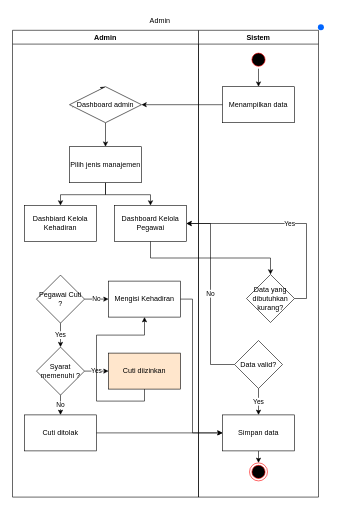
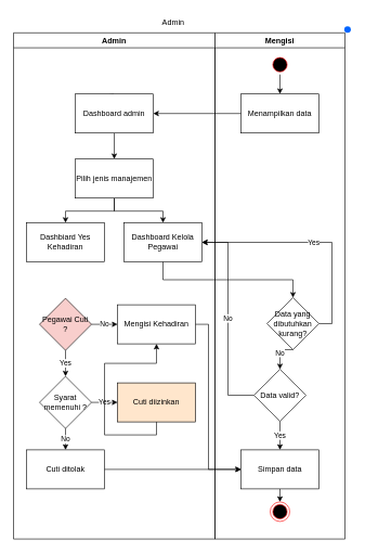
  <mxCell id="0" />
  <mxCell id="1" parent="0" />
  <mxCell id="2" value="" style="shape=ellipse;fillColor=#0065FF;strokeColor=none;html=1;sketch=0;" parent="1" vertex="1"><mxGeometry x="529" y="40" width="10" height="10" as="geometry" /></mxCell>
  <mxCell id="3" value="Admin" style="swimlane;whiteSpace=wrap;html=1;startSize=23;" parent="1" vertex="1"><mxGeometry x="20" y="50" width="310" height="778" as="geometry" /></mxCell>
  <mxCell id="4" style="rounded=0;orthogonalLoop=1;jettySize=auto;html=1;entryX=0.5;entryY=0;entryDx=0;entryDy=0;" parent="3" target="6" edge="1"><mxGeometry relative="1" as="geometry"><mxPoint x="505" y="158" as="targetPoint" /><mxPoint x="100" y="128" as="sourcePoint" /></mxGeometry></mxCell>
  <mxCell id="5" style="edgeStyle=orthogonalEdgeStyle;rounded=0;orthogonalLoop=1;jettySize=auto;html=1;exitX=0.5;exitY=1;exitDx=0;exitDy=0;entryX=0.5;entryY=0;entryDx=0;entryDy=0;" parent="3" source="6" target="9" edge="1"><mxGeometry relative="1" as="geometry" /></mxCell>
- <mxCell id="6" value="Dashboard admin" style="rhombus;whiteSpace=wrap;html=1;" parent="3" vertex="1"><mxGeometry x="95" y="94" width="120" height="60" as="geometry" /></mxCell>
+ <mxCell id="6" value="Dashboard admin" style="rounded=0;whiteSpace=wrap;html=1;" parent="3" vertex="1"><mxGeometry x="95" y="94" width="120" height="60" as="geometry" /></mxCell>
  <mxCell id="7" style="edgeStyle=orthogonalEdgeStyle;rounded=0;orthogonalLoop=1;jettySize=auto;html=1;exitX=0.5;exitY=1;exitDx=0;exitDy=0;entryX=0.5;entryY=0;entryDx=0;entryDy=0;" parent="3" source="9" target="10" edge="1"><mxGeometry relative="1" as="geometry" /></mxCell>
  <mxCell id="8" style="edgeStyle=orthogonalEdgeStyle;rounded=0;orthogonalLoop=1;jettySize=auto;html=1;exitX=0.5;exitY=1;exitDx=0;exitDy=0;entryX=0.5;entryY=0;entryDx=0;entryDy=0;" edge="1" parent="3" source="9" target="11"><mxGeometry relative="1" as="geometry" /></mxCell>
  <mxCell id="9" value="Pilih jenis manajemen" style="rounded=0;whiteSpace=wrap;html=1;" parent="3" vertex="1"><mxGeometry x="95" y="194" width="120" height="60" as="geometry" /></mxCell>
- <mxCell id="10" value="Dashbiard Kelola Kehadiran" style="rounded=0;whiteSpace=wrap;html=1;" parent="3" vertex="1"><mxGeometry x="20" y="292" width="120" height="60" as="geometry" /></mxCell>
+ <mxCell id="10" value="Dashbiard Yes Kehadiran" style="rounded=0;whiteSpace=wrap;html=1;" parent="3" vertex="1"><mxGeometry x="20" y="292" width="120" height="60" as="geometry" /></mxCell>
  <mxCell id="11" value="Dashboard Kelola Pegawai" style="rounded=0;whiteSpace=wrap;html=1;" vertex="1" parent="3"><mxGeometry x="170" y="292" width="120" height="60" as="geometry" /></mxCell>
  <mxCell id="12" value="Yes" style="edgeStyle=orthogonalEdgeStyle;rounded=0;orthogonalLoop=1;jettySize=auto;html=1;exitX=0.5;exitY=1;exitDx=0;exitDy=0;entryX=0.5;entryY=0;entryDx=0;entryDy=0;" edge="1" parent="3" source="14" target="17"><mxGeometry relative="1" as="geometry" /></mxCell>
  <mxCell id="13" value="No" style="edgeStyle=orthogonalEdgeStyle;rounded=0;orthogonalLoop=1;jettySize=auto;html=1;exitX=1;exitY=0.5;exitDx=0;exitDy=0;entryX=0;entryY=0.5;entryDx=0;entryDy=0;" edge="1" parent="3" source="14" target="20"><mxGeometry relative="1" as="geometry" /></mxCell>
- <mxCell id="14" value="Pegawai Cuti ?" style="rhombus;whiteSpace=wrap;html=1;" vertex="1" parent="3"><mxGeometry x="40" y="408" width="80" height="80" as="geometry" /></mxCell>
+ <mxCell id="14" value="Pegawai Cuti ?" style="rhombus;whiteSpace=wrap;html=1;fillColor=#f8cecc;" vertex="1" parent="3"><mxGeometry x="40" y="408" width="80" height="80" as="geometry" /></mxCell>
  <mxCell id="15" value="No" style="edgeStyle=orthogonalEdgeStyle;rounded=0;orthogonalLoop=1;jettySize=auto;html=1;exitX=0.5;exitY=1;exitDx=0;exitDy=0;entryX=0.5;entryY=0;entryDx=0;entryDy=0;" edge="1" parent="3" source="17" target="18"><mxGeometry relative="1" as="geometry" /></mxCell>
  <mxCell id="16" value="Yes" style="edgeStyle=orthogonalEdgeStyle;rounded=0;orthogonalLoop=1;jettySize=auto;html=1;exitX=1;exitY=0.5;exitDx=0;exitDy=0;entryX=0;entryY=0.5;entryDx=0;entryDy=0;" edge="1" parent="3" source="17" target="19"><mxGeometry relative="1" as="geometry" /></mxCell>
  <mxCell id="17" value="Syarat memenuhi ?" style="rhombus;whiteSpace=wrap;html=1;" vertex="1" parent="3"><mxGeometry x="40" y="528" width="80" height="80" as="geometry" /></mxCell>
  <mxCell id="18" value="Cuti ditolak" style="rounded=0;whiteSpace=wrap;html=1;" vertex="1" parent="3"><mxGeometry x="20" y="641" width="120" height="60" as="geometry" /></mxCell>
  <mxCell id="19" value="Cuti diizinkan" style="rounded=0;whiteSpace=wrap;html=1;fillColor=#ffe6cc;" vertex="1" parent="3"><mxGeometry x="160" y="538" width="120" height="60" as="geometry" /></mxCell>
  <mxCell id="20" value="Mengisi Kehadiran" style="rounded=0;whiteSpace=wrap;html=1;" vertex="1" parent="3"><mxGeometry x="160" y="418" width="120" height="60" as="geometry" /></mxCell>
- <mxCell id="21" value="Sistem" style="swimlane;whiteSpace=wrap;html=1;startSize=23;" parent="1" vertex="1"><mxGeometry x="330" y="50" width="200" height="778" as="geometry" /></mxCell>
+ <mxCell id="21" value="Mengisi" style="swimlane;whiteSpace=wrap;html=1;startSize=23;" parent="1" vertex="1"><mxGeometry x="330" y="50" width="200" height="778" as="geometry" /></mxCell>
  <mxCell id="22" value="Menampilkan data" style="rounded=0;whiteSpace=wrap;html=1;" parent="21" vertex="1"><mxGeometry x="40" y="94" width="120" height="60" as="geometry" /></mxCell>
  <mxCell id="23" style="edgeStyle=orthogonalEdgeStyle;rounded=0;orthogonalLoop=1;jettySize=auto;html=1;exitX=0.5;exitY=1;exitDx=0;exitDy=0;entryX=0.5;entryY=0;entryDx=0;entryDy=0;" edge="1" parent="21" source="24" target="22"><mxGeometry relative="1" as="geometry" /></mxCell>
  <mxCell id="24" value="" style="ellipse;html=1;shape=startState;fillColor=#000000;strokeColor=#ff0000;" parent="21" vertex="1"><mxGeometry x="85" y="34" width="30" height="30" as="geometry" /></mxCell>
  <mxCell id="25" value="Admin" style="text;html=1;align=center;verticalAlign=middle;whiteSpace=wrap;rounded=0;" parent="1" vertex="1"><mxGeometry x="202" y="20" width="128" height="30" as="geometry" /></mxCell>
  <mxCell id="26" style="edgeStyle=orthogonalEdgeStyle;rounded=0;orthogonalLoop=1;jettySize=auto;html=1;exitX=0;exitY=0.5;exitDx=0;exitDy=0;entryX=1;entryY=0.5;entryDx=0;entryDy=0;" edge="1" parent="1" source="22" target="6"><mxGeometry relative="1" as="geometry" /></mxCell>
  <mxCell id="27" value="Yes" style="edgeStyle=orthogonalEdgeStyle;rounded=0;orthogonalLoop=1;jettySize=auto;html=1;exitX=1;exitY=0.5;exitDx=0;exitDy=0;entryX=1;entryY=0.5;entryDx=0;entryDy=0;" edge="1" parent="1" source="28" target="11"><mxGeometry relative="1" as="geometry" /></mxCell>
  <mxCell id="28" value="Data yang dibutuhkan kurang?" style="rhombus;whiteSpace=wrap;html=1;" parent="1" vertex="1"><mxGeometry x="410" y="457" width="80" height="80" as="geometry" /></mxCell>
  <mxCell id="29" value="Yes" style="edgeStyle=orthogonalEdgeStyle;rounded=0;orthogonalLoop=1;jettySize=auto;html=1;exitX=0.5;exitY=1;exitDx=0;exitDy=0;entryX=0.5;entryY=0;entryDx=0;entryDy=0;" parent="1" source="31" target="34" edge="1"><mxGeometry relative="1" as="geometry" /></mxCell>
  <mxCell id="30" value="No" style="edgeStyle=orthogonalEdgeStyle;rounded=0;orthogonalLoop=1;jettySize=auto;html=1;exitX=0;exitY=0.5;exitDx=0;exitDy=0;entryX=1;entryY=0.5;entryDx=0;entryDy=0;" edge="1" parent="1" source="31" target="11"><mxGeometry relative="1" as="geometry" /></mxCell>
  <mxCell id="31" value="Data valid?" style="rhombus;whiteSpace=wrap;html=1;" parent="1" vertex="1"><mxGeometry x="390" y="567" width="80" height="80" as="geometry" /></mxCell>
+ <mxCell id="32" value="No" style="edgeStyle=orthogonalEdgeStyle;rounded=0;orthogonalLoop=1;jettySize=auto;html=1;exitX=0.5;exitY=1;exitDx=0;exitDy=0;entryX=0.5;entryY=0;entryDx=0;entryDy=0;" parent="1" source="28" target="31" edge="1"><mxGeometry relative="1" as="geometry" /></mxCell>
  <mxCell id="33" style="edgeStyle=orthogonalEdgeStyle;rounded=0;orthogonalLoop=1;jettySize=auto;html=1;exitX=0.5;exitY=1;exitDx=0;exitDy=0;entryX=0.5;entryY=0;entryDx=0;entryDy=0;" parent="1" source="34" target="35" edge="1"><mxGeometry relative="1" as="geometry" /></mxCell>
  <mxCell id="34" value="Simpan data" style="rounded=0;whiteSpace=wrap;html=1;" parent="1" vertex="1"><mxGeometry x="370" y="691" width="120" height="60" as="geometry" /></mxCell>
  <mxCell id="35" value="" style="ellipse;html=1;shape=endState;fillColor=#000000;strokeColor=#ff0000;" parent="1" vertex="1"><mxGeometry x="415" y="771" width="30" height="30" as="geometry" /></mxCell>
  <mxCell id="36" style="edgeStyle=orthogonalEdgeStyle;rounded=0;orthogonalLoop=1;jettySize=auto;html=1;exitX=0.5;exitY=1;exitDx=0;exitDy=0;entryX=0.5;entryY=0;entryDx=0;entryDy=0;" edge="1" parent="1" source="11" target="28"><mxGeometry relative="1" as="geometry" /></mxCell>
  <mxCell id="37" style="edgeStyle=orthogonalEdgeStyle;rounded=0;orthogonalLoop=1;jettySize=auto;html=1;exitX=1;exitY=0.5;exitDx=0;exitDy=0;entryX=0;entryY=0.5;entryDx=0;entryDy=0;" edge="1" parent="1" source="18" target="34"><mxGeometry relative="1" as="geometry" /></mxCell>
  <mxCell id="38" style="edgeStyle=orthogonalEdgeStyle;rounded=0;orthogonalLoop=1;jettySize=auto;html=1;exitX=0.5;exitY=1;exitDx=0;exitDy=0;" edge="1" parent="1" source="19" target="20"><mxGeometry relative="1" as="geometry" /></mxCell>
  <mxCell id="39" style="edgeStyle=orthogonalEdgeStyle;rounded=0;orthogonalLoop=1;jettySize=auto;html=1;exitX=1;exitY=0.5;exitDx=0;exitDy=0;entryX=0;entryY=0.5;entryDx=0;entryDy=0;" edge="1" parent="1" source="20" target="34"><mxGeometry relative="1" as="geometry"><Array as="points"><mxPoint x="320" y="498" /><mxPoint x="320" y="721" /></Array></mxGeometry></mxCell>
